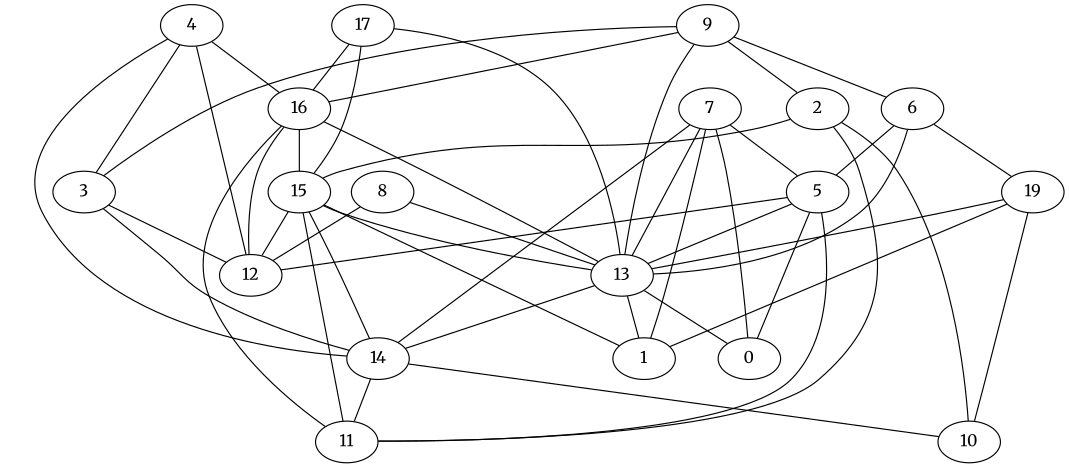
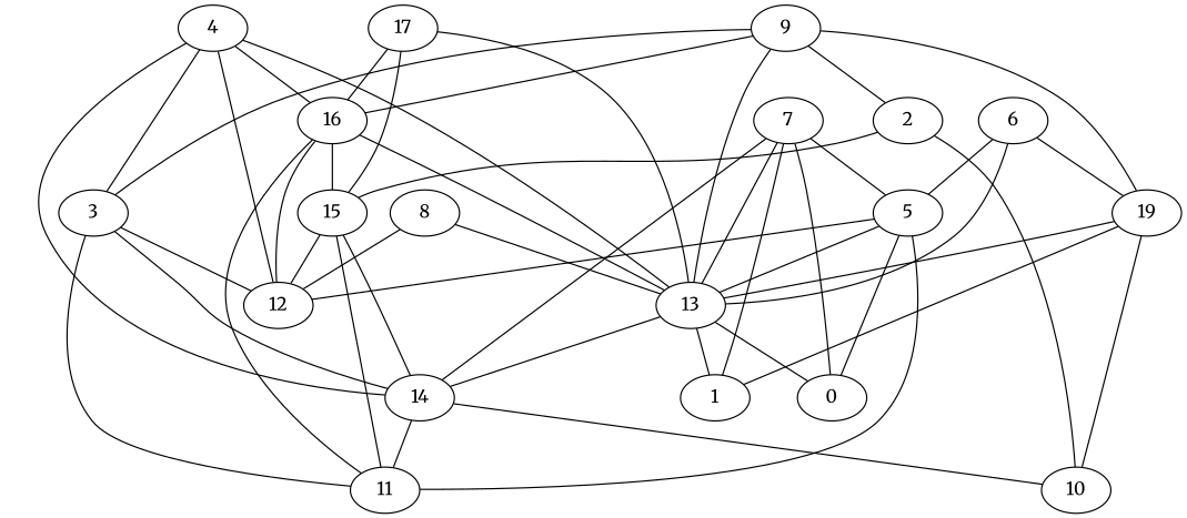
  digraph {
    fontname=Merriweather
    node [fontname=Merriweather]
    edge [color=black dir=none fontname=Merriweather]
    8
    13
    12
    1
    0
    16
    15
    11
    3
    14
    17
    10
    2
    4
    19
    6
    5
    9
    7
    subgraph sub_1 {
      8
      13
      12
      1
      0
      16
      15
      11
      3
      14
      17
      10
      2
      4
      19
      6
      5
      9
      7
    }
    8 -> 13
    8 -> 12
    13 -> 1
    13 -> 0
    13 -> 14
    16 -> 13
    16 -> 12
    16 -> 15
    16 -> 11
-   15 -> 13
+   4 -> 13
    15 -> 12
-   15 -> 1
    15 -> 11
    15 -> 14
    3 -> 12
    3 -> 14
    14 -> 11
    14 -> 10
    17 -> 13
    17 -> 16
    17 -> 15
    2 -> 15
-   2 -> 11
+   3 -> 11
    2 -> 10
    4 -> 12
    4 -> 16
    4 -> 3
    4 -> 14
    19 -> 13
    19 -> 1
    19 -> 10
    6 -> 13
    6 -> 19
    6 -> 5
    5 -> 13
    5 -> 12
    5 -> 0
    5 -> 11
    9 -> 13
    9 -> 16
    9 -> 3
    9 -> 2
-   9 -> 6
+   9 -> 19
    7 -> 13
    7 -> 1
    7 -> 0
    7 -> 14
    7 -> 5
  }
